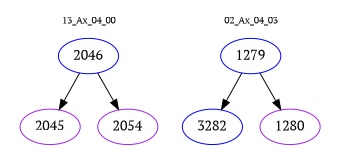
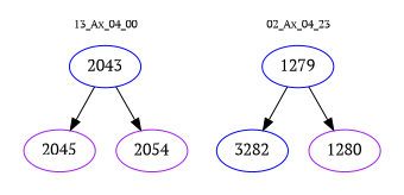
  digraph {
    fontname="PT Serif"
    node [color=blue fontname="PT Serif"]
    edge [color=black fontname="PT Serif"]
-   n1 [label=2046]
+   n1 [label=2043]
    n2 [color=purple label=2045]
    n3 [color=purple label=2054]
    n4 [label=1279]
    n5 [label=3282]
    n6 [color=purple label=1280]
    subgraph cluster_1 {
      color=white
      fontsize=10
      label="13_Ax_04_00"
      n1
      n2
      n3
    }
    subgraph cluster_2 {
      color=white
      fontsize=10
-     label="02_Ax_04_03"
+     label="02_Ax_04_23"
      n4
      n5
      n6
    }
    n1 -> n2
    n1 -> n3
    n4 -> n5
    n4 -> n6
  }
